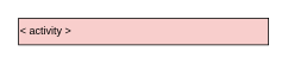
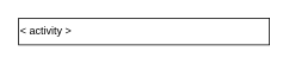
  <mxCell id="0" />
  <mxCell id="1" parent="0" />
- <mxCell id="2" value="&lt;div align=&quot;left&quot;&gt;&amp;lt; activity &amp;gt;&lt;/div&gt;" style="rounded=0;whiteSpace=wrap;html=1;align=left;fillColor=#f8cecc;" vertex="1" parent="1"><mxGeometry x="20" y="20" width="280" height="30" as="geometry" /></mxCell>
+ <mxCell id="2" value="&lt;div align=&quot;left&quot;&gt;&amp;lt; activity &amp;gt;&lt;/div&gt;" style="rounded=0;whiteSpace=wrap;html=1;align=left;" vertex="1" parent="1"><mxGeometry x="20" y="20" width="280" height="30" as="geometry" /></mxCell>
